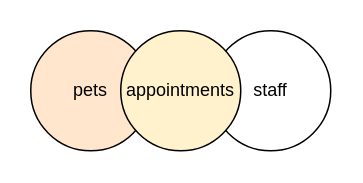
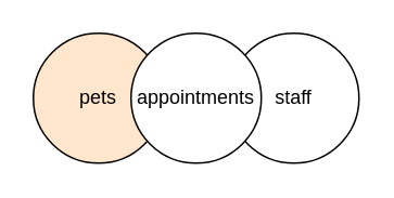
  <mxCell id="0" />
  <mxCell id="1" parent="0" />
  <mxCell id="2" value="pets" style="ellipse;whiteSpace=wrap;html=1;fillColor=#ffe6cc;" vertex="1" parent="1"><mxGeometry x="20" y="20" width="80" height="80" as="geometry" /></mxCell>
  <mxCell id="3" value="staff" style="ellipse;whiteSpace=wrap;html=1;" vertex="1" parent="1"><mxGeometry x="140" y="20" width="80" height="80" as="geometry" /></mxCell>
- <mxCell id="4" value="appointments" style="ellipse;whiteSpace=wrap;html=1;fillColor=#fff2cc;" vertex="1" parent="1"><mxGeometry x="80" y="20" width="80" height="80" as="geometry" /></mxCell>
+ <mxCell id="4" value="appointments" style="ellipse;whiteSpace=wrap;html=1;" vertex="1" parent="1"><mxGeometry x="80" y="20" width="80" height="80" as="geometry" /></mxCell>
